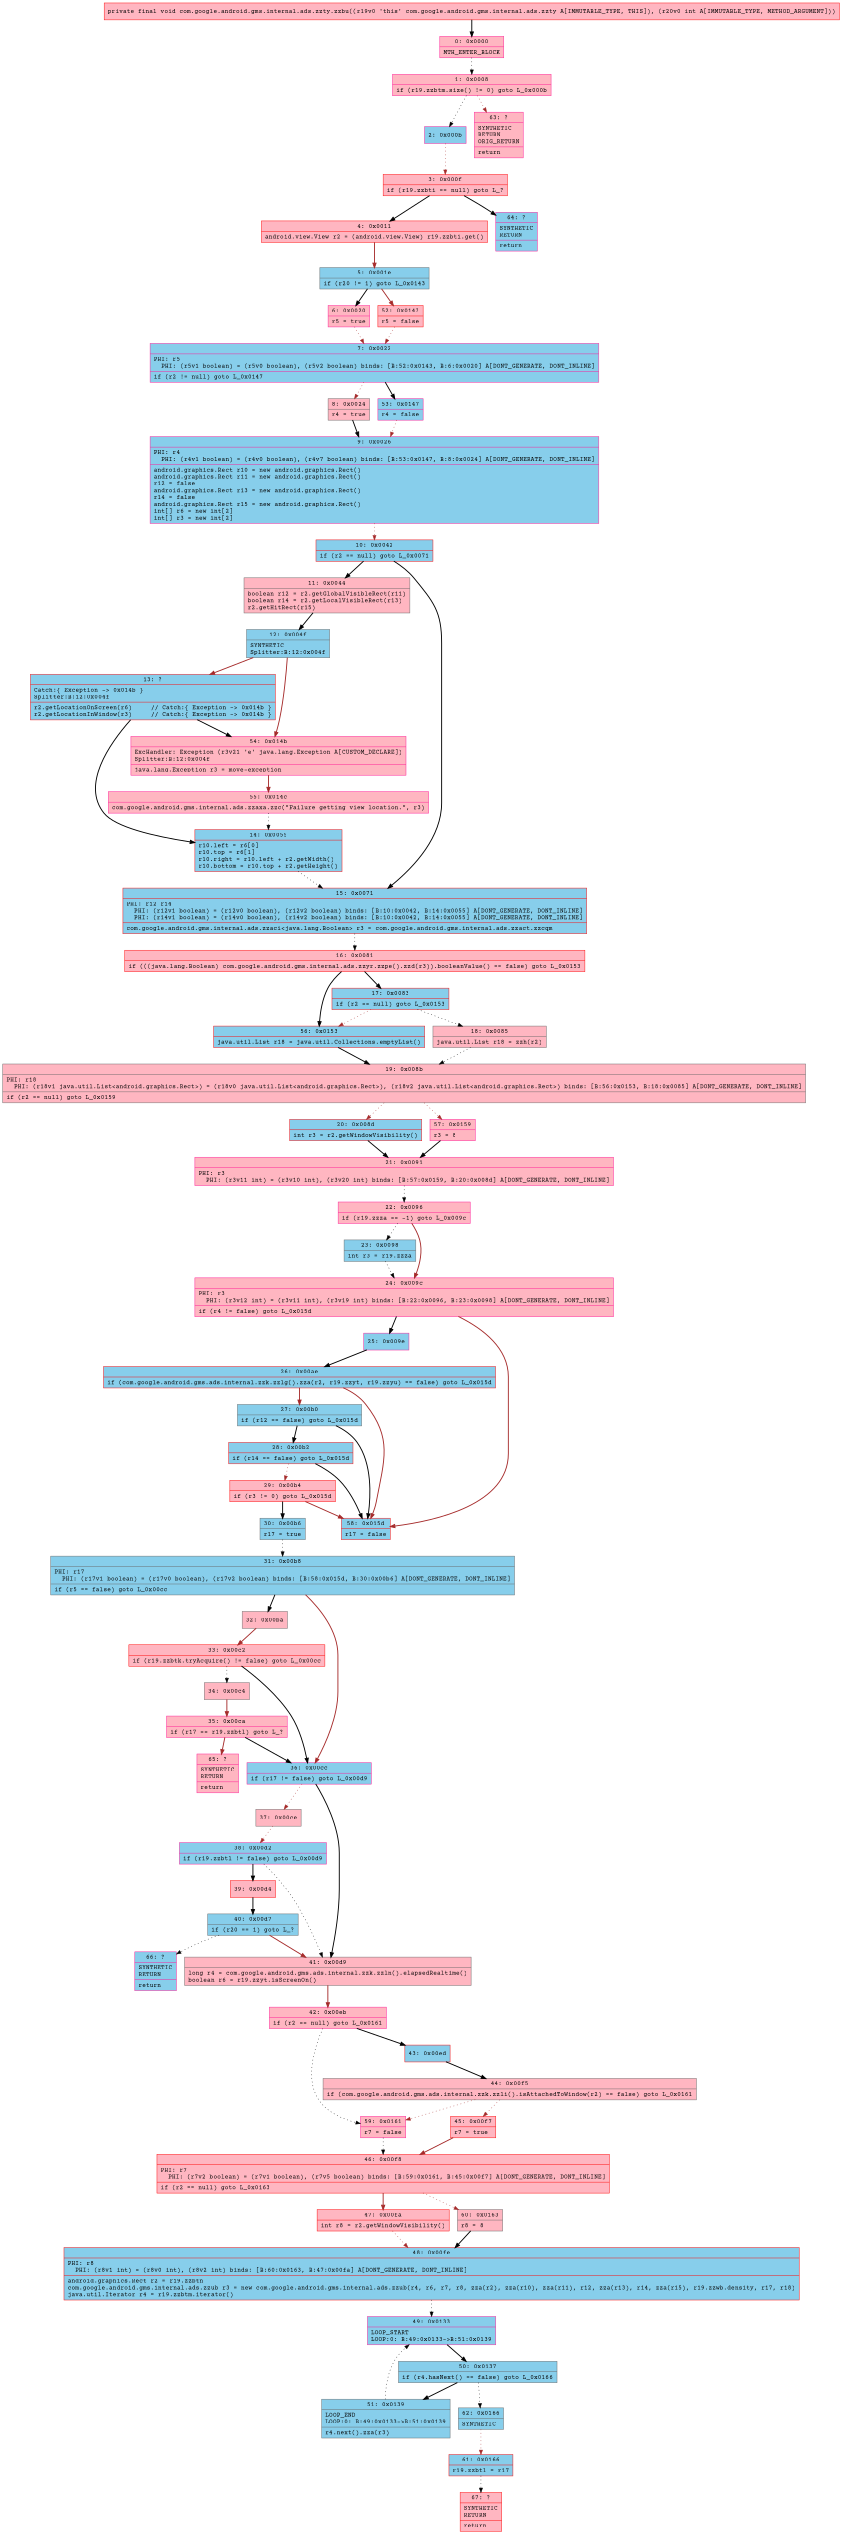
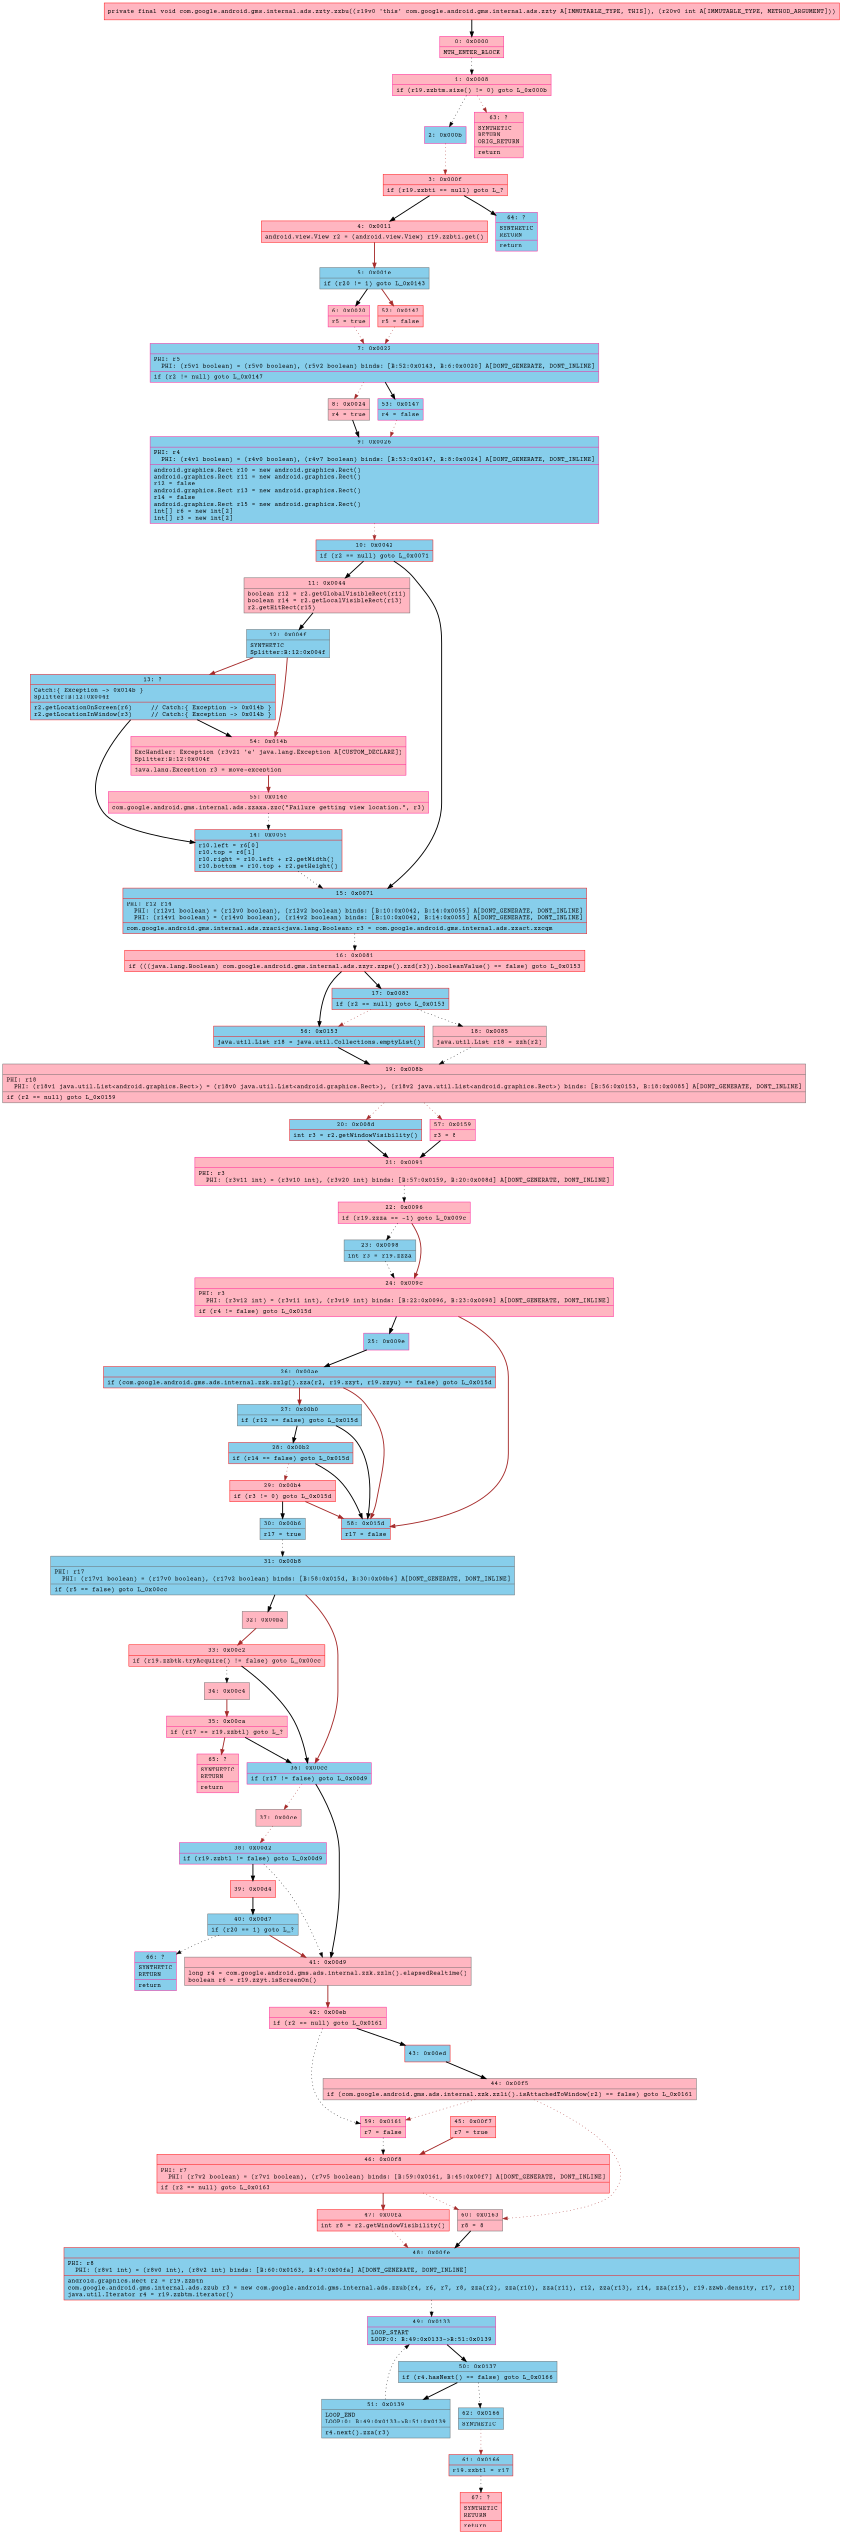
  digraph {
    fontname="Courier Prime"
    node [color=red fillcolor=lightpink fontname="Courier Prime" shape=record style=filled]
    edge [color=black fontname="Courier Prime" style=bold]
    n1 [color=deeppink label="{0\:\ 0x0000|MTH_ENTER_BLOCK\l}"]
    n2 [color=deeppink label="{1\:\ 0x0008|if (r19.zzbtm.size() != 0) goto L_0x000b\l}"]
    n3 [color=deeppink fillcolor=skyblue label="{2\:\ 0x000b}"]
    n4 [color=deeppink label="{63\:\ ?|SYNTHETIC\lRETURN\lORIG_RETURN\l|return\l}"]
    n5 [label="{3\:\ 0x000f|if (r19.zzbti == null) goto L_?\l}"]
    n6 [label="{4\:\ 0x0011|android.view.View r2 = (android.view.View) r19.zzbti.get()\l}"]
    n7 [color=deeppink fillcolor=skyblue label="{64\:\ ?|SYNTHETIC\lRETURN\l|return\l}"]
    n8 [color=gray40 fillcolor=skyblue label="{5\:\ 0x001e|if (r20 != 1) goto L_0x0143\l}"]
    n9 [color=deeppink label="{6\:\ 0x0020|r5 = true\l}"]
    n10 [label="{52\:\ 0x0143|r5 = false\l}"]
    n11 [color=deeppink fillcolor=skyblue label="{7\:\ 0x0022|PHI: r5 \l  PHI: (r5v1 boolean) = (r5v0 boolean), (r5v2 boolean) binds: [B:52:0x0143, B:6:0x0020] A[DONT_GENERATE, DONT_INLINE]\l|if (r2 != null) goto L_0x0147\l}"]
    n12 [color=gray40 label="{8\:\ 0x0024|r4 = true\l}"]
    n13 [color=deeppink fillcolor=skyblue label="{53\:\ 0x0147|r4 = false\l}"]
    n14 [color=deeppink fillcolor=skyblue label="{9\:\ 0x0026|PHI: r4 \l  PHI: (r4v1 boolean) = (r4v0 boolean), (r4v7 boolean) binds: [B:53:0x0147, B:8:0x0024] A[DONT_GENERATE, DONT_INLINE]\l|android.graphics.Rect r10 = new android.graphics.Rect()\landroid.graphics.Rect r11 = new android.graphics.Rect()\lr12 = false\landroid.graphics.Rect r13 = new android.graphics.Rect()\lr14 = false\landroid.graphics.Rect r15 = new android.graphics.Rect()\lint[] r6 = new int[2]\lint[] r3 = new int[2]\l}"]
    n15 [fillcolor=skyblue label="{10\:\ 0x0042|if (r2 == null) goto L_0x0071\l}"]
    n16 [color=gray40 label="{11\:\ 0x0044|boolean r12 = r2.getGlobalVisibleRect(r11)\lboolean r14 = r2.getLocalVisibleRect(r13)\lr2.getHitRect(r15)\l}"]
    n17 [fillcolor=skyblue label="{15\:\ 0x0071|PHI: r12 r14 \l  PHI: (r12v1 boolean) = (r12v0 boolean), (r12v2 boolean) binds: [B:10:0x0042, B:14:0x0055] A[DONT_GENERATE, DONT_INLINE]\l  PHI: (r14v1 boolean) = (r14v0 boolean), (r14v2 boolean) binds: [B:10:0x0042, B:14:0x0055] A[DONT_GENERATE, DONT_INLINE]\l|com.google.android.gms.internal.ads.zzaci\<java.lang.Boolean\> r3 = com.google.android.gms.internal.ads.zzact.zzcqm\l}"]
    n18 [color=gray40 fillcolor=skyblue label="{12\:\ 0x004f|SYNTHETIC\lSplitter:B:12:0x004f\l}"]
    n19 [label="{16\:\ 0x0081|if (((java.lang.Boolean) com.google.android.gms.internal.ads.zzyr.zzpe().zzd(r3)).booleanValue() == false) goto L_0x0153\l}"]
    n20 [fillcolor=skyblue label="{13\:\ ?|Catch:\{ Exception \-\> 0x014b \}\lSplitter:B:12:0x004f\l|r2.getLocationOnScreen(r6)     \/\/ Catch:\{ Exception \-\> 0x014b \}\lr2.getLocationInWindow(r3)     \/\/ Catch:\{ Exception \-\> 0x014b \}\l}"]
    n21 [color=deeppink label="{54\:\ 0x014b|ExcHandler: Exception (r3v21 'e' java.lang.Exception A[CUSTOM_DECLARE])\lSplitter:B:12:0x004f\l|java.lang.Exception r3 = move\-exception\l}"]
    n22 [fillcolor=skyblue label="{14\:\ 0x0055|r10.left = r6[0]\lr10.top = r6[1]\lr10.right = r10.left + r2.getWidth()\lr10.bottom = r10.top + r2.getHeight()\l}"]
    n23 [color=deeppink label="{55\:\ 0x014c|com.google.android.gms.internal.ads.zzaxa.zzc(\"Failure getting view location.\", r3)\l}"]
    n24 [fillcolor=skyblue label="{17\:\ 0x0083|if (r2 == null) goto L_0x0153\l}"]
    n25 [fillcolor=skyblue label="{56\:\ 0x0153|java.util.List r18 = java.util.Collections.emptyList()\l}"]
    n26 [color=gray40 label="{18\:\ 0x0085|java.util.List r18 = zzh(r2)\l}"]
    n27 [color=gray40 label="{19\:\ 0x008b|PHI: r18 \l  PHI: (r18v1 java.util.List\<android.graphics.Rect\>) = (r18v0 java.util.List\<android.graphics.Rect\>), (r18v2 java.util.List\<android.graphics.Rect\>) binds: [B:56:0x0153, B:18:0x0085] A[DONT_GENERATE, DONT_INLINE]\l|if (r2 == null) goto L_0x0159\l}"]
    n28 [fillcolor=skyblue label="{20\:\ 0x008d|int r3 = r2.getWindowVisibility()\l}"]
    n29 [color=deeppink label="{57\:\ 0x0159|r3 = 8\l}"]
    n30 [color=deeppink label="{21\:\ 0x0091|PHI: r3 \l  PHI: (r3v11 int) = (r3v10 int), (r3v20 int) binds: [B:57:0x0159, B:20:0x008d] A[DONT_GENERATE, DONT_INLINE]\l}"]
    n31 [color=deeppink label="{22\:\ 0x0096|if (r19.zzza == \-1) goto L_0x009c\l}"]
    n32 [color=gray40 fillcolor=skyblue label="{23\:\ 0x0098|int r3 = r19.zzza\l}"]
    n33 [color=deeppink label="{24\:\ 0x009c|PHI: r3 \l  PHI: (r3v12 int) = (r3v11 int), (r3v19 int) binds: [B:22:0x0096, B:23:0x0098] A[DONT_GENERATE, DONT_INLINE]\l|if (r4 != false) goto L_0x015d\l}"]
    n34 [color=deeppink fillcolor=skyblue label="{25\:\ 0x009e}"]
    n35 [fillcolor=skyblue label="{58\:\ 0x015d|r17 = false\l}"]
    n36 [fillcolor=skyblue label="{26\:\ 0x00ae|if (com.google.android.gms.ads.internal.zzk.zzlg().zza(r2, r19.zzyt, r19.zzyu) == false) goto L_0x015d\l}"]
    n37 [color=gray40 fillcolor=skyblue label="{27\:\ 0x00b0|if (r12 == false) goto L_0x015d\l}"]
    n38 [fillcolor=skyblue label="{28\:\ 0x00b2|if (r14 == false) goto L_0x015d\l}"]
    n39 [label="{29\:\ 0x00b4|if (r3 != 0) goto L_0x015d\l}"]
    n40 [color=gray40 fillcolor=skyblue label="{30\:\ 0x00b6|r17 = true\l}"]
    n41 [color=gray40 fillcolor=skyblue label="{31\:\ 0x00b8|PHI: r17 \l  PHI: (r17v1 boolean) = (r17v0 boolean), (r17v2 boolean) binds: [B:58:0x015d, B:30:0x00b6] A[DONT_GENERATE, DONT_INLINE]\l|if (r5 == false) goto L_0x00cc\l}"]
    n42 [color=gray40 label="{32\:\ 0x00ba}"]
    n43 [color=deeppink fillcolor=skyblue label="{36\:\ 0x00cc|if (r17 != false) goto L_0x00d9\l}"]
    n44 [label="{33\:\ 0x00c2|if (r19.zzbtk.tryAcquire() != false) goto L_0x00cc\l}"]
    n45 [color=gray40 label="{37\:\ 0x00ce}"]
    n46 [color=gray40 label="{41\:\ 0x00d9|long r4 = com.google.android.gms.ads.internal.zzk.zzln().elapsedRealtime()\lboolean r6 = r19.zzyt.isScreenOn()\l}"]
    n47 [color=gray40 label="{34\:\ 0x00c4}"]
    n48 [color=deeppink label="{35\:\ 0x00ca|if (r17 == r19.zzbtl) goto L_?\l}"]
    n49 [color=deeppink label="{65\:\ ?|SYNTHETIC\lRETURN\l|return\l}"]
    n50 [color=deeppink fillcolor=skyblue label="{38\:\ 0x00d2|if (r19.zzbtl != false) goto L_0x00d9\l}"]
    n51 [color=deeppink label="{42\:\ 0x00eb|if (r2 == null) goto L_0x0161\l}"]
    n52 [label="{39\:\ 0x00d4}"]
    n53 [color=gray40 fillcolor=skyblue label="{40\:\ 0x00d7|if (r20 == 1) goto L_?\l}"]
    n54 [color=deeppink fillcolor=skyblue label="{66\:\ ?|SYNTHETIC\lRETURN\l|return\l}"]
    n55 [fillcolor=skyblue label="{43\:\ 0x00ed}"]
    n56 [color=deeppink label="{59\:\ 0x0161|r7 = false\l}"]
    n57 [color=gray40 label="{44\:\ 0x00f5|if (com.google.android.gms.ads.internal.zzk.zzli().isAttachedToWindow(r2) == false) goto L_0x0161\l}"]
    n58 [label="{46\:\ 0x00f8|PHI: r7 \l  PHI: (r7v2 boolean) = (r7v1 boolean), (r7v5 boolean) binds: [B:59:0x0161, B:45:0x00f7] A[DONT_GENERATE, DONT_INLINE]\l|if (r2 == null) goto L_0x0163\l}"]
    n59 [label="{45\:\ 0x00f7|r7 = true\l}"]
    n60 [label="{47\:\ 0x00fa|int r8 = r2.getWindowVisibility()\l}"]
    n61 [color=gray40 label="{60\:\ 0x0163|r8 = 8\l}"]
    n62 [fillcolor=skyblue label="{48\:\ 0x00fe|PHI: r8 \l  PHI: (r8v1 int) = (r8v0 int), (r8v2 int) binds: [B:60:0x0163, B:47:0x00fa] A[DONT_GENERATE, DONT_INLINE]\l|android.graphics.Rect r2 = r19.zzbtn\lcom.google.android.gms.internal.ads.zzub r3 = new com.google.android.gms.internal.ads.zzub(r4, r6, r7, r8, zza(r2), zza(r10), zza(r11), r12, zza(r13), r14, zza(r15), r19.zzwb.density, r17, r18)\ljava.util.Iterator r4 = r19.zzbtm.iterator()\l}"]
    n63 [color=deeppink fillcolor=skyblue label="{49\:\ 0x0133|LOOP_START\lLOOP:0: B:49:0x0133\-\>B:51:0x0139\l}"]
    n64 [color=gray40 fillcolor=skyblue label="{50\:\ 0x0137|if (r4.hasNext() == false) goto L_0x0166\l}"]
    n65 [color=gray40 fillcolor=skyblue label="{51\:\ 0x0139|LOOP_END\lLOOP:0: B:49:0x0133\-\>B:51:0x0139\l|r4.next().zza(r3)\l}"]
    n66 [color=gray40 fillcolor=skyblue label="{62\:\ 0x0166|SYNTHETIC\l}"]
    n67 [fillcolor=skyblue label="{61\:\ 0x0166|r19.zzbtl = r17\l}"]
    n68 [label="{67\:\ ?|SYNTHETIC\lRETURN\l|return\l}"]
    n69 [label="{private final void com.google.android.gms.internal.ads.zzty.zzbu((r19v0 'this' com.google.android.gms.internal.ads.zzty A[IMMUTABLE_TYPE, THIS]), (r20v0 int A[IMMUTABLE_TYPE, METHOD_ARGUMENT])) }"]
    n1 -> n2 [style=dotted]
    n2 -> n3 [style=dotted]
    n2 -> n4 [color=brown style=dotted]
    n3 -> n5 [color=brown style=dotted]
    n5 -> n6
    n5 -> n7
    n6 -> n8 [color=brown]
    n8 -> n9
    n8 -> n10 [color=brown]
    n9 -> n11 [color=brown style=dotted]
    n10 -> n11 [color=brown style=dotted]
    n11 -> n12 [color=brown style=dotted]
    n11 -> n13
    n12 -> n14
    n13 -> n14 [color=brown style=dotted]
    n14 -> n15 [color=brown style=dotted]
    n15 -> n16
    n15 -> n17
    n16 -> n18
    n17 -> n19 [style=dotted]
    n18 -> n20 [color=brown]
    n18 -> n21 [color=brown]
    n19 -> n24
    n19 -> n25
    n20 -> n21
    n20 -> n22
    n21 -> n23 [color=brown]
    n22 -> n17 [style=dotted]
    n23 -> n22 [style=dotted]
    n24 -> n25 [color=brown style=dotted]
    n24 -> n26 [style=dotted]
    n25 -> n27
    n26 -> n27 [style=dotted]
    n27 -> n28 [color=brown style=dotted]
    n27 -> n29 [color=brown style=dotted]
    n28 -> n30
    n29 -> n30
    n30 -> n31 [style=dotted]
    n31 -> n32 [style=dotted]
    n31 -> n33 [color=brown]
    n32 -> n33 [style=dotted]
    n33 -> n34
    n33 -> n35 [color=brown]
    n34 -> n36
    n36 -> n35 [color=brown]
    n36 -> n37 [color=brown]
    n37 -> n35
    n37 -> n38
    n38 -> n35
    n38 -> n39 [color=brown style=dotted]
    n39 -> n35 [color=brown]
    n39 -> n40
    n40 -> n41 [style=dotted]
    n41 -> n42
    n41 -> n43 [color=brown]
    n42 -> n44 [color=brown]
    n43 -> n45 [color=brown style=dotted]
    n43 -> n46
    n44 -> n43
    n44 -> n47 [style=dotted]
    n45 -> n50 [color=brown style=dotted]
    n46 -> n51 [color=brown]
    n47 -> n48 [color=brown]
    n48 -> n43
    n48 -> n49 [color=brown]
    n50 -> n46 [style=dotted]
    n50 -> n52
    n51 -> n55
    n51 -> n56 [style=dotted]
    n52 -> n53
    n53 -> n46 [color=brown]
    n53 -> n54 [style=dotted]
    n55 -> n57
    n56 -> n58 [style=dotted]
    n57 -> n56 [color=brown style=dotted]
-   n57 -> n59 [color=brown style=dotted]
+   n57 -> n61 [color=brown style=dotted]
    n58 -> n60 [color=brown]
    n58 -> n61 [color=brown style=dotted]
    n59 -> n58 [color=brown]
    n60 -> n62 [color=brown style=dotted]
    n61 -> n62
    n62 -> n63 [style=dotted]
    n63 -> n64
    n64 -> n65
    n64 -> n66 [style=dotted]
    n65 -> n63 [style=dotted]
    n66 -> n67 [color=brown style=dotted]
    n67 -> n68 [style=dotted]
    n69 -> n1
  }
